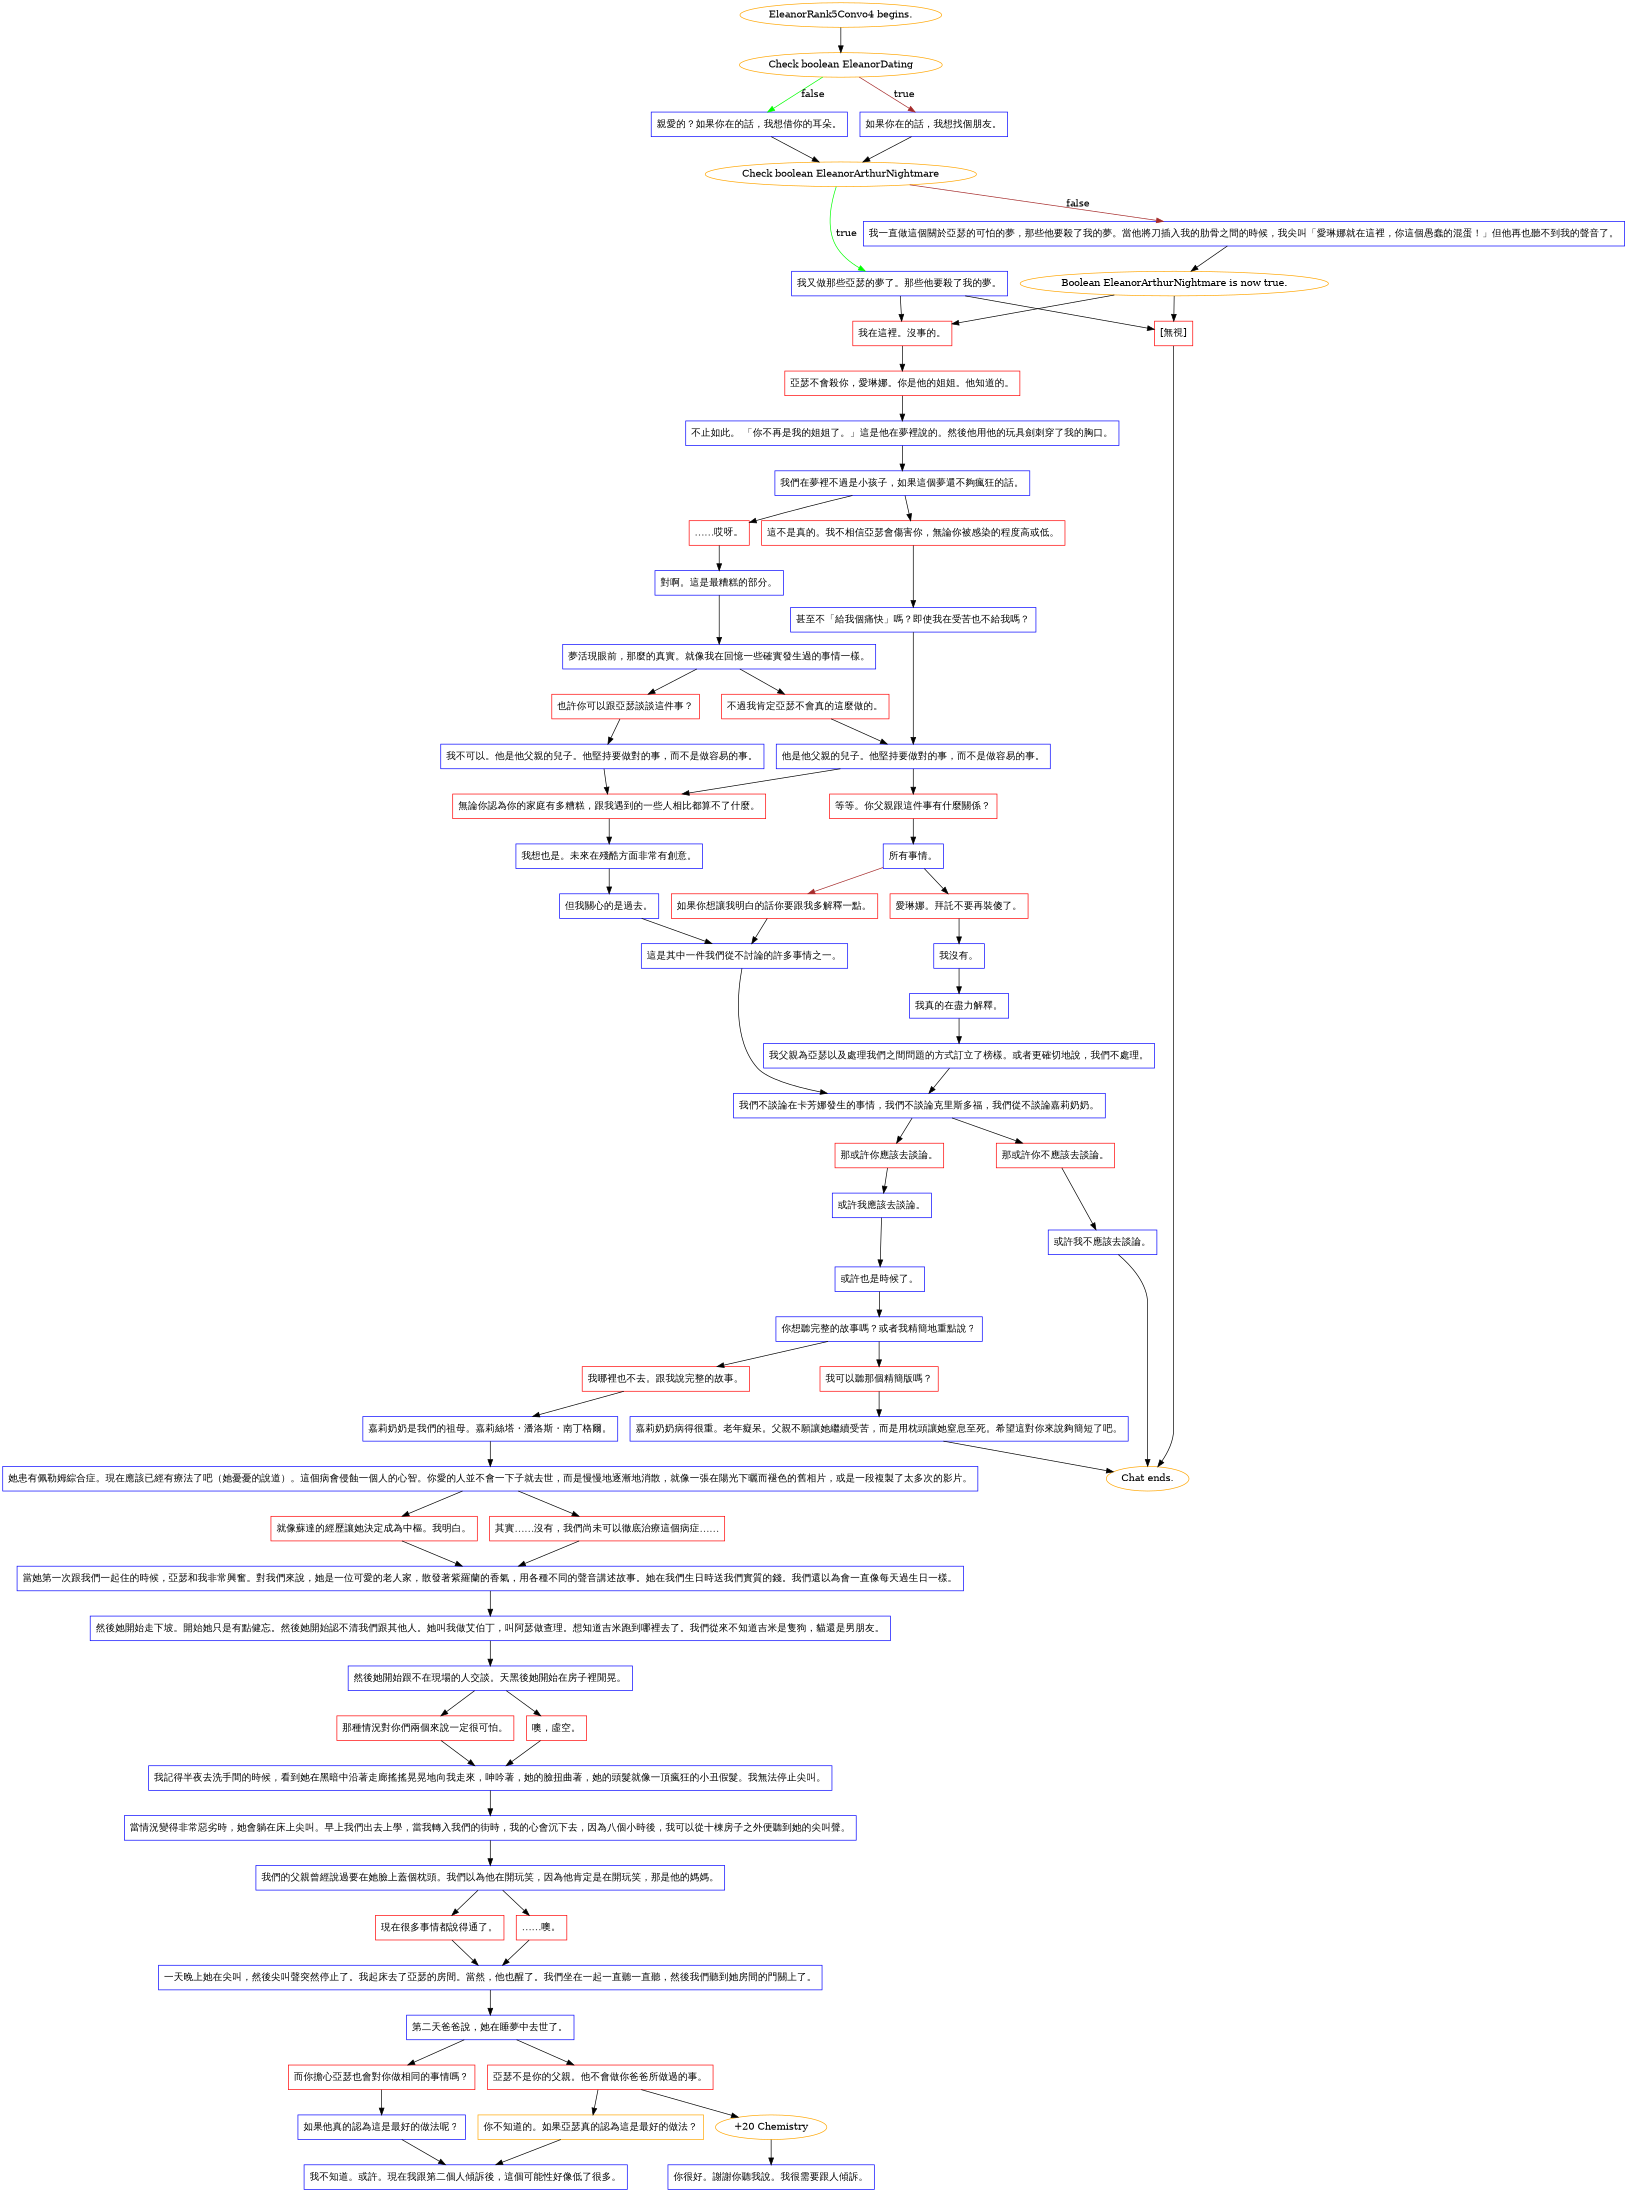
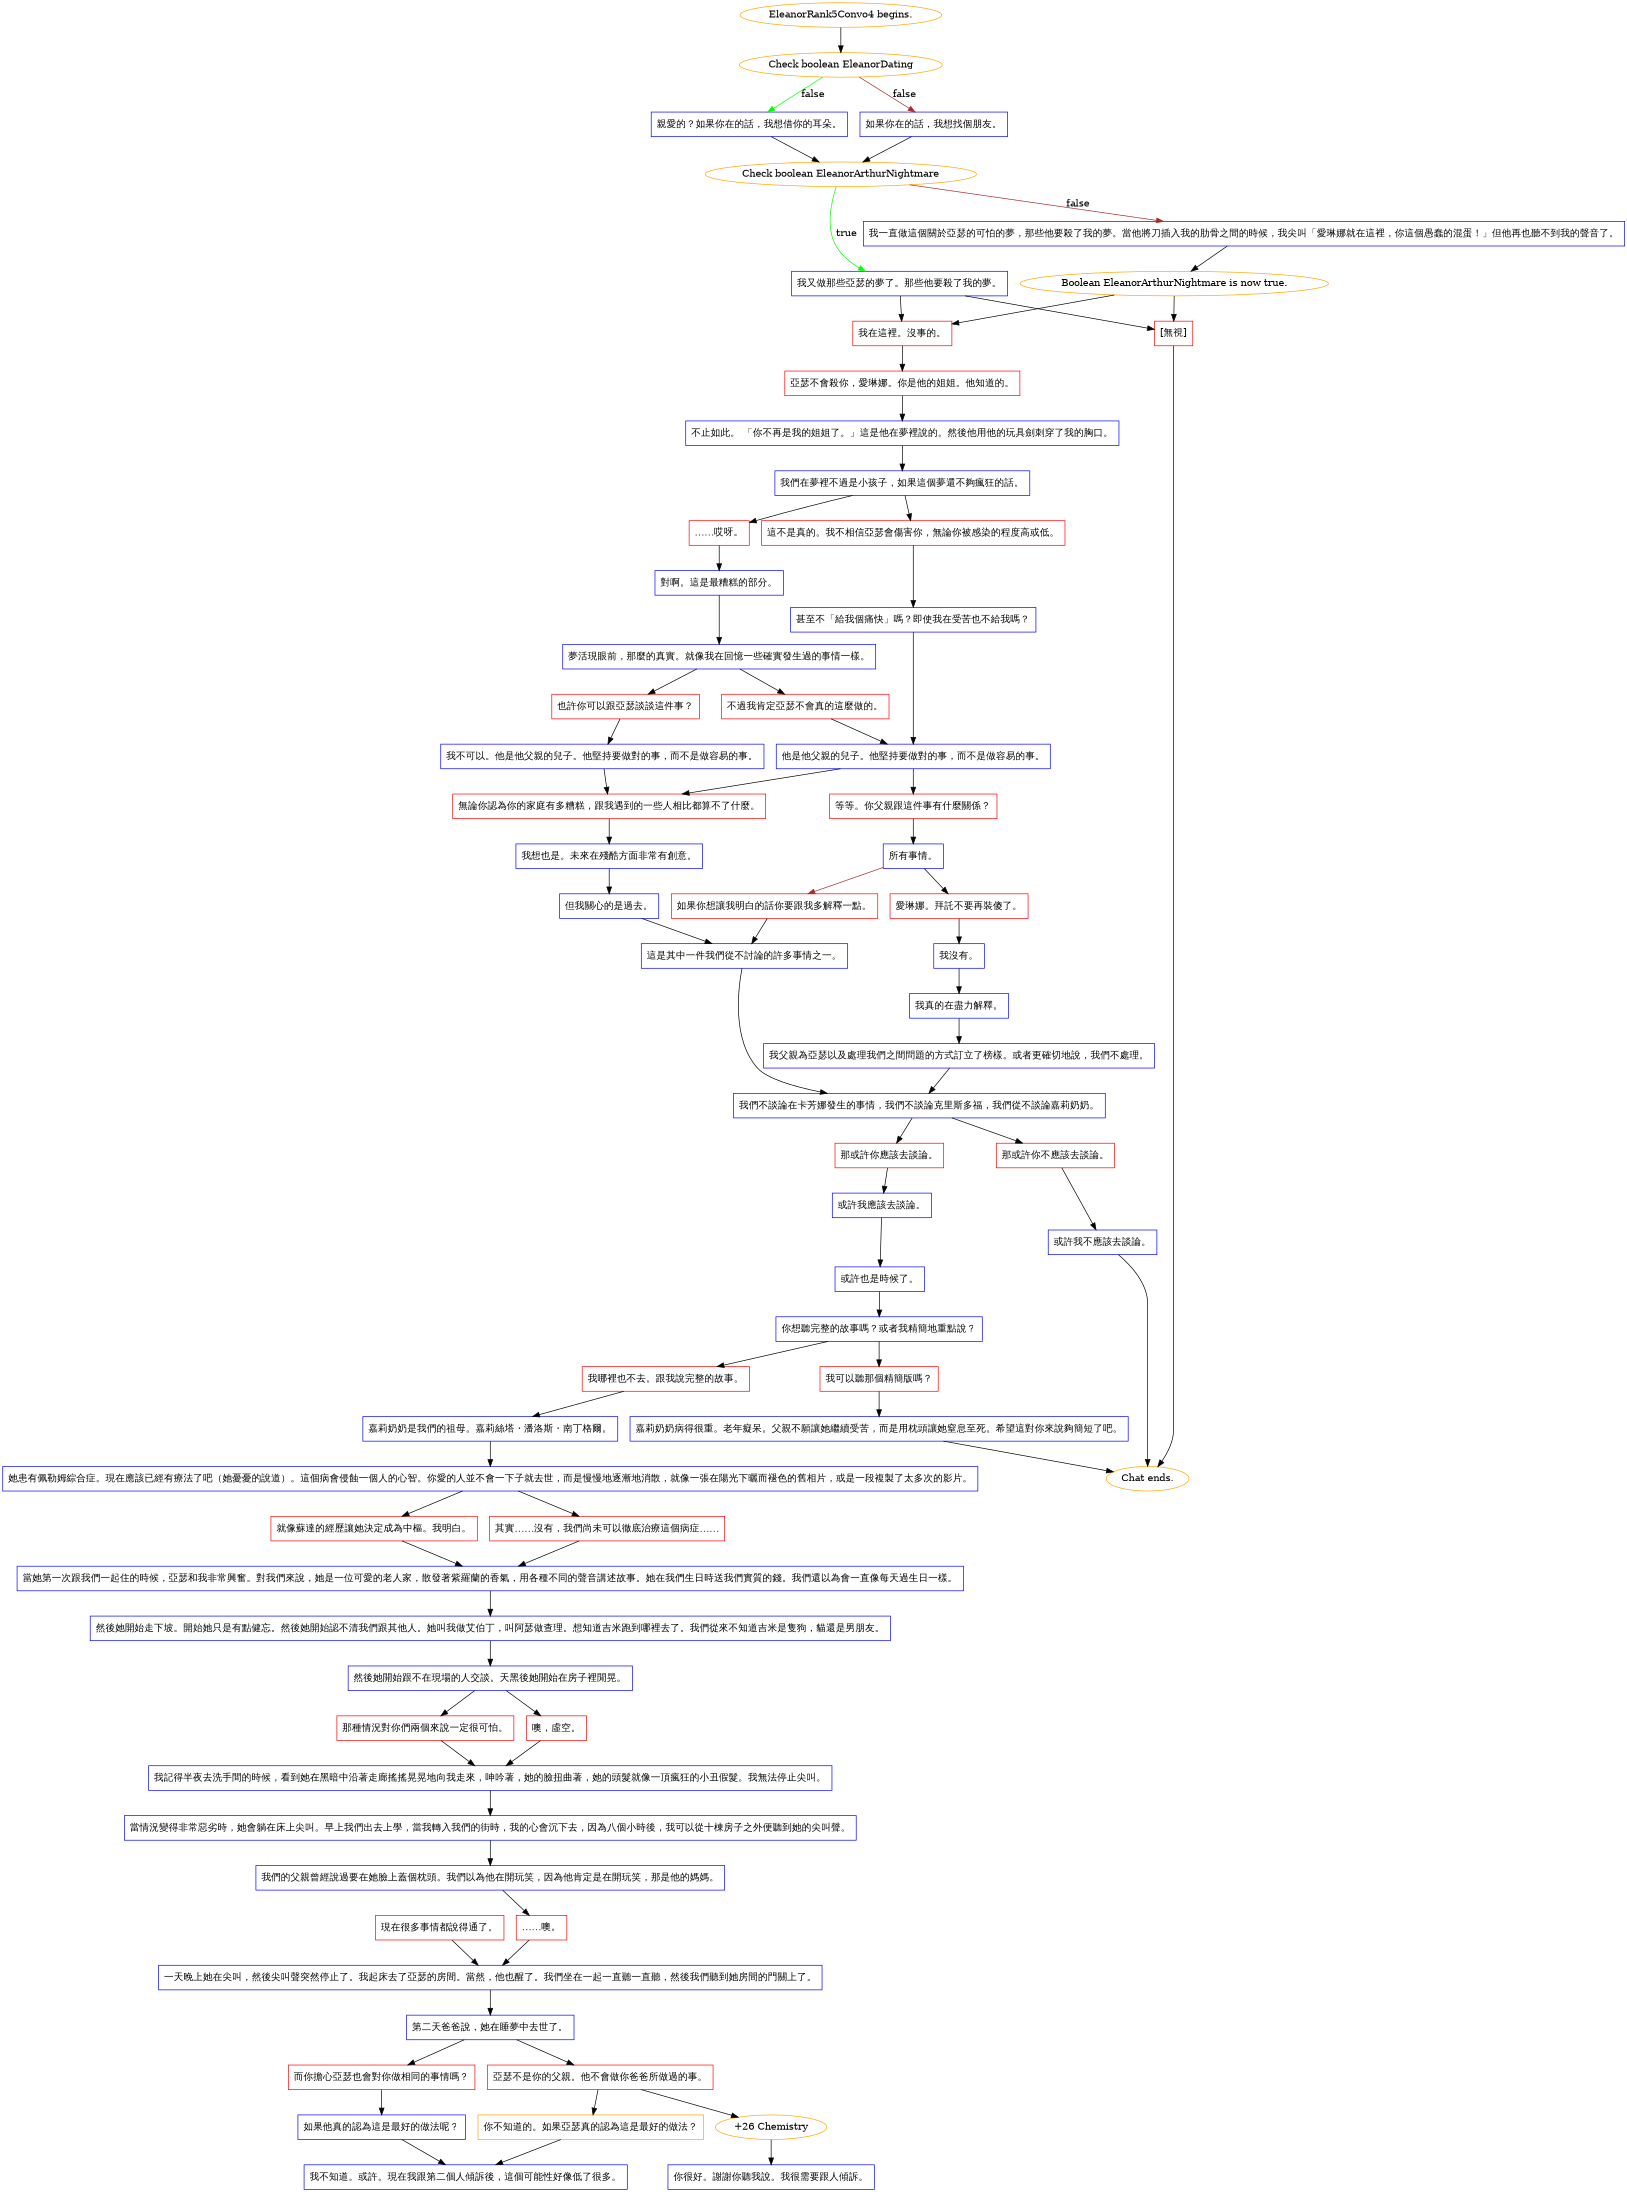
  digraph {
    node [color=blue shape=box]
    "EleanorRank5Convo4 begins." [color=orange shape=""]
    n2 [color=orange label="Check boolean EleanorDating" shape=""]
    n3 [label="親愛的？如果你在的話，我想借你的耳朵。"]
    n4 [label="如果你在的話，我想找個朋友。"]
    n5 [color=orange label="Check boolean EleanorArthurNightmare" shape=""]
    n6 [label="我又做那些亞瑟的夢了。那些他要殺了我的夢。"]
    n7 [label="我一直做這個關於亞瑟的可怕的夢，那些他要殺了我的夢。當他將刀插入我的肋骨之間的時候，我尖叫「愛琳娜就在這裡，你這個愚蠢的混蛋！」但他再也聽不到我的聲音了。"]
    n8 [color=red label="我在這裡。沒事的。"]
    n9 [color=red label="[無視]"]
    n10 [color=orange label="Boolean EleanorArthurNightmare is now true." shape=""]
    n11 [color=red label="亞瑟不會殺你，愛琳娜。你是他的姐姐。他知道的。"]
    "Chat ends." [color=orange shape=""]
    n13 [label="不止如此。 「你不再是我的姐姐了。」這是他在夢裡說的。然後他用他的玩具劍刺穿了我的胸口。"]
    n14 [label="我們在夢裡不過是小孩子，如果這個夢還不夠瘋狂的話。"]
    n15 [color=red label="這不是真的。我不相信亞瑟會傷害你，無論你被感染的程度高或低。"]
    n16 [color=red label="……哎呀。"]
    n17 [label="甚至不「給我個痛快」嗎？即使我在受苦也不給我嗎？"]
    n18 [label="對啊。這是最糟糕的部分。"]
    n19 [label="他是他父親的兒子。他堅持要做對的事，而不是做容易的事。"]
    n20 [label="夢活現眼前，那麼的真實。就像我在回憶一些確實發生過的事情一樣。"]
    n21 [color=red label="無論你認為你的家庭有多糟糕，跟我遇到的一些人相比都算不了什麼。"]
    n22 [color=red label="等等。你父親跟這件事有什麼關係？"]
    n23 [color=red label="不過我肯定亞瑟不會真的這麼做的。"]
    n24 [color=red label="也許你可以跟亞瑟談談這件事？"]
    n25 [label="我想也是。未來在殘酷方面非常有創意。"]
    n26 [label="所有事情。"]
    n27 [label="我不可以。他是他父親的兒子。他堅持要做對的事，而不是做容易的事。"]
    n28 [label="但我關心的是過去。"]
    n29 [color=red label="如果你想讓我明白的話你要跟我多解釋一點。"]
    n30 [color=red label="愛琳娜。拜託不要再裝傻了。"]
    n31 [label="這是其中一件我們從不討論的許多事情之一。"]
    n32 [label="我沒有。"]
    n33 [label="我們不談論在卡芳娜發生的事情，我們不談論克里斯多福，我們從不談論嘉莉奶奶。"]
    n34 [label="我真的在盡力解釋。"]
    n35 [color=red label="那或許你不應該去談論。"]
    n36 [color=red label="那或許你應該去談論。"]
    n37 [label="我父親為亞瑟以及處理我們之間問題的方式訂立了榜樣。或者更確切地說，我們不處理。"]
    n38 [label="或許我不應該去談論。"]
    n39 [label="或許我應該去談論。"]
    n40 [label="或許也是時候了。"]
    n41 [label="你想聽完整的故事嗎？或者我精簡地重點說？"]
    n42 [color=red label="我哪裡也不去。跟我說完整的故事。"]
    n43 [color=red label="我可以聽那個精簡版嗎？"]
    n44 [label="嘉莉奶奶是我們的祖母。嘉莉絲塔・潘洛斯・南丁格爾。"]
    n45 [label="嘉莉奶奶病得很重。老年癡呆。父親不願讓她繼續受苦，而是用枕頭讓她窒息至死。希望這對你來說夠簡短了吧。"]
    n46 [label="她患有佩勒姆綜合症。現在應該已經有療法了吧（她憂憂的說道）。這個病會侵蝕一個人的心智。你愛的人並不會一下子就去世，而是慢慢地逐漸地消散，就像一張在陽光下曬而褪色的舊相片，或是一段複製了太多次的影片。"]
    n47 [color=red label="就像蘇達的經歷讓她決定成為中樞。我明白。"]
    n48 [color=red label="其實……沒有，我們尚未可以徹底治療這個病症……"]
    n49 [label="當她第一次跟我們一起住的時候，亞瑟和我非常興奮。對我們來說，她是一位可愛的老人家，散發著紫羅蘭的香氣，用各種不同的聲音講述故事。她在我們生日時送我們實質的錢。我們還以為會一直像每天過生日一樣。"]
    n50 [label="然後她開始走下坡。開始她只是有點健忘。然後她開始認不清我們跟其他人。她叫我做艾伯丁，叫阿瑟做查理。想知道吉米跑到哪裡去了。我們從來不知道吉米是隻狗，貓還是男朋友。"]
    n51 [label="然後她開始跟不在現場的人交談。天黑後她開始在房子裡閒晃。"]
    n52 [color=red label="那種情況對你們兩個來說一定很可怕。"]
    n53 [color=red label="噢，虛空。"]
    n54 [label="我記得半夜去洗手間的時候，看到她在黑暗中沿著走廊搖搖晃晃地向我走來，呻吟著，她的臉扭曲著，她的頭髮就像一頂瘋狂的小丑假髮。我無法停止尖叫。"]
    n55 [label="當情況變得非常惡劣時，她會躺在床上尖叫。早上我們出去上學，當我轉入我們的街時，我的心會沉下去，因為八個小時後，我可以從十棟房子之外便聽到她的尖叫聲。"]
    n56 [label="我們的父親曾經說過要在她臉上蓋個枕頭。我們以為他在開玩笑，因為他肯定是在開玩笑，那是他的媽媽。"]
    n57 [color=red label="現在很多事情都說得通了。"]
    n58 [color=red label="……噢。"]
    n59 [label="一天晚上她在尖叫，然後尖叫聲突然停止了。我起床去了亞瑟的房間。當然，他也醒了。我們坐在一起一直聽一直聽，然後我們聽到她房間的門關上了。"]
    n60 [label="第二天爸爸說，她在睡夢中去世了。"]
    n61 [color=red label="而你擔心亞瑟也會對你做相同的事情嗎？"]
    n62 [color=red label="亞瑟不是你的父親。他不會做你爸爸所做過的事。"]
    n63 [label="如果他真的認為這是最好的做法呢？"]
    n64 [color=orange label="你不知道的。如果亞瑟真的認為這是最好的做法？"]
-   n65 [color=orange label="+20 Chemistry" shape=""]
+   n65 [color=orange label="+26 Chemistry" shape=""]
    n66 [label="我不知道。或許。現在我跟第二個人傾訴後，這個可能性好像低了很多。"]
    n67 [label="你很好。謝謝你聽我說。我很需要跟人傾訴。"]
    "EleanorRank5Convo4 begins." -> n2
    n2 -> n3 [color=green label=false]
-   n2 -> n4 [color=brown label=true]
+   n2 -> n4 [color=brown label=false]
    n3 -> n5
    n4 -> n5
    n5 -> n6 [color=green label=true]
    n5 -> n7 [color=brown label=false]
    n6 -> n8
    n6 -> n9
    n7 -> n10
    n8 -> n11
    n9 -> "Chat ends."
    n10 -> n8
    n10 -> n9
    n11 -> n13
    n13 -> n14
    n14 -> n15
    n14 -> n16
    n15 -> n17
    n16 -> n18
    n17 -> n19
    n18 -> n20
    n19 -> n21
    n19 -> n22
    n20 -> n23
    n20 -> n24
    n21 -> n25
    n22 -> n26
    n23 -> n19
    n24 -> n27
    n25 -> n28
    n26 -> n29 [color=brown]
    n26 -> n30
    n27 -> n21
    n28 -> n31
    n29 -> n31
    n30 -> n32
    n31 -> n33
    n32 -> n34
    n33 -> n35
    n33 -> n36
    n34 -> n37
    n35 -> n38
    n36 -> n39
    n37 -> n33
    n38 -> "Chat ends."
    n39 -> n40
    n40 -> n41
    n41 -> n42
    n41 -> n43
    n42 -> n44
    n43 -> n45
    n44 -> n46
    n45 -> "Chat ends."
    n46 -> n47
    n46 -> n48
    n47 -> n49
    n48 -> n49
    n49 -> n50
    n50 -> n51
    n51 -> n52
    n51 -> n53
    n52 -> n54
    n53 -> n54
    n54 -> n55
    n55 -> n56
-   n56 -> n57
    n56 -> n58
    n57 -> n59
    n58 -> n59
    n59 -> n60
    n60 -> n61
    n60 -> n62
    n61 -> n63
    n62 -> n64
    n62 -> n65
    n63 -> n66
    n64 -> n66
    n65 -> n67
  }
